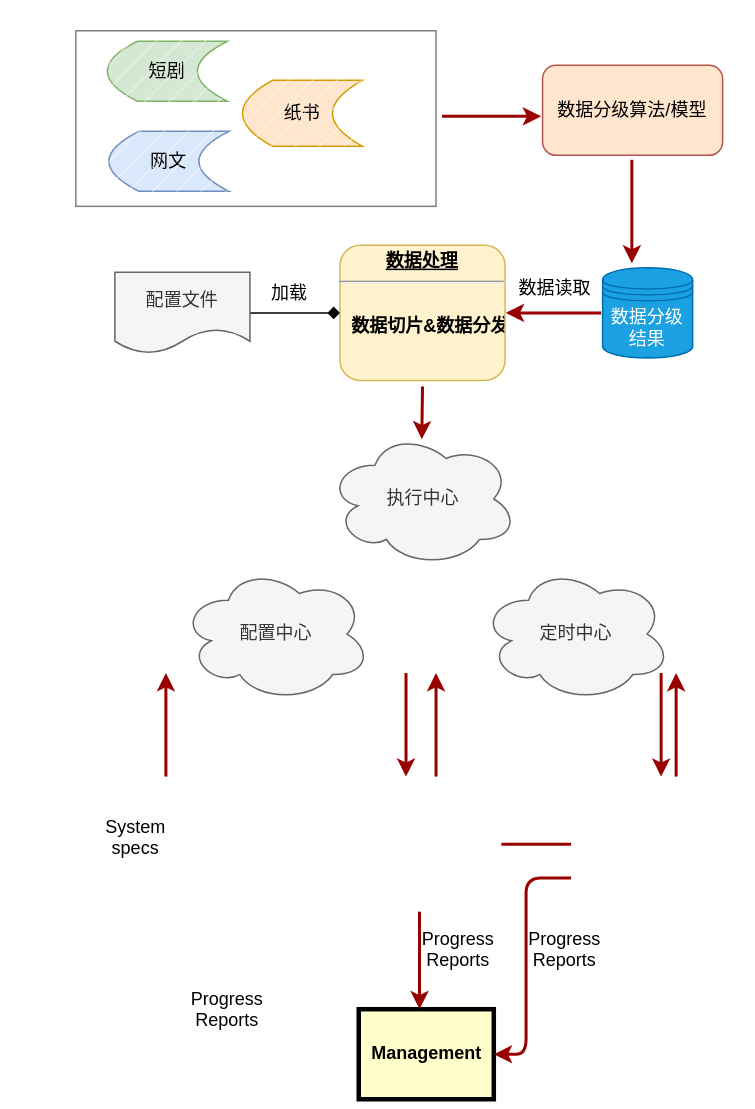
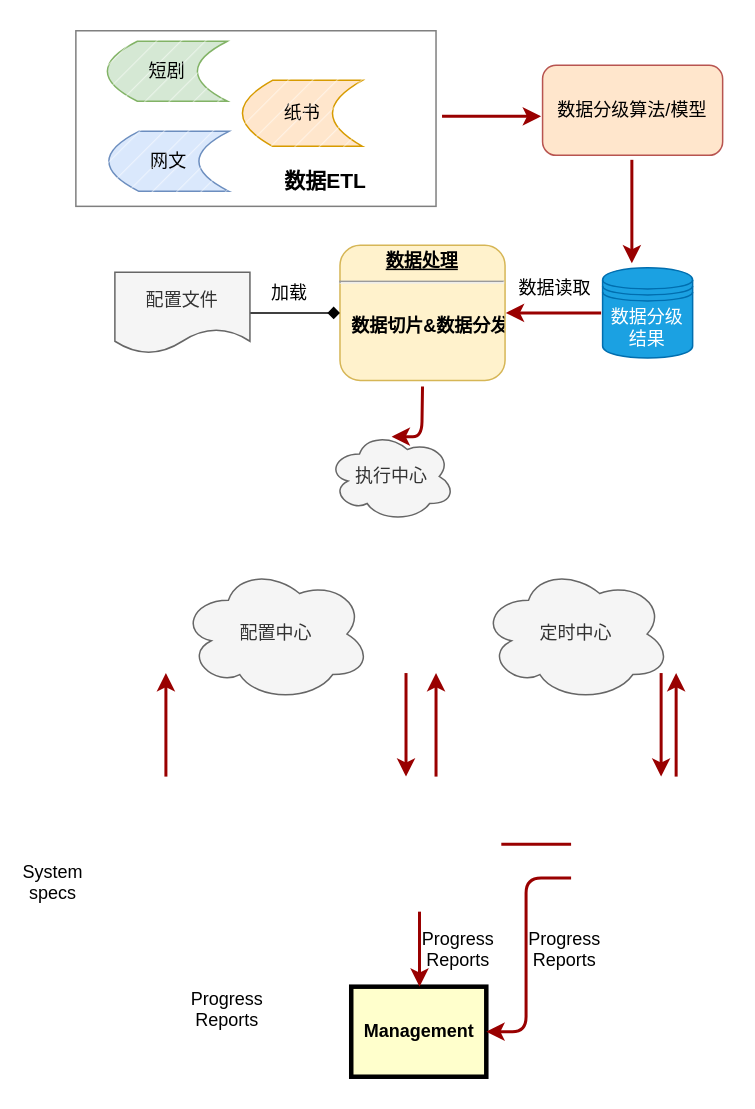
  <mxCell id="0" />
  <mxCell id="1" parent="0" />
  <mxCell id="2" value="&lt;p style=&quot;margin: 0px; margin-top: 4px; text-align: center; text-decoration: underline;&quot;&gt;&lt;strong&gt;数据处理&lt;br&gt;&lt;/strong&gt;&lt;/p&gt;&lt;hr&gt;&lt;p style=&quot;margin: 0px; margin-left: 8px;&quot;&gt;&lt;br&gt;&lt;/p&gt;&lt;p style=&quot;margin: 0px; margin-left: 8px;&quot;&gt;数据切片&amp;amp;数据分发&lt;/p&gt;" style="verticalAlign=middle;align=center;overflow=fill;fontSize=12;fontFamily=Helvetica;html=1;rounded=1;fontStyle=1;strokeWidth=1;fillColor=#fff2cc;strokeColor=#d6b656;" parent="1" vertex="1"><mxGeometry x="226" y="163" width="110" height="90" as="geometry" /></mxCell>
- <mxCell id="3" value="Management" style="whiteSpace=wrap;align=center;verticalAlign=middle;fontStyle=1;strokeWidth=3;fillColor=#FFFFCC" parent="1" vertex="1"><mxGeometry x="238.5" y="672" width="90" height="60" as="geometry" /></mxCell>
+ <mxCell id="3" value="Management" style="whiteSpace=wrap;align=center;verticalAlign=middle;fontStyle=1;strokeWidth=3;fillColor=#FFFFCC" parent="1" vertex="1"><mxGeometry x="233.5" y="657" width="90" height="60" as="geometry" /></mxCell>
  <mxCell id="4" value="" style="endArrow=none;noEdgeStyle=1;strokeColor=#990000;strokeWidth=2" parent="1" edge="1"><mxGeometry relative="1" as="geometry"><mxPoint x="380" y="562" as="sourcePoint" /><mxPoint x="333.5" y="562" as="targetPoint" /></mxGeometry></mxCell>
  <mxCell id="5" value="" style="edgeStyle=elbowEdgeStyle;elbow=horizontal;strokeColor=#990000;strokeWidth=2" parent="1" edge="1"><mxGeometry width="100" height="100" relative="1" as="geometry"><mxPoint x="450" y="517" as="sourcePoint" /><mxPoint x="450" y="448" as="targetPoint" /><Array as="points"><mxPoint x="450" y="477" /></Array></mxGeometry></mxCell>
  <mxCell id="6" value="" style="edgeStyle=elbowEdgeStyle;elbow=horizontal;strokeColor=#990000;strokeWidth=2" parent="1" edge="1"><mxGeometry width="100" height="100" relative="1" as="geometry"><mxPoint x="440" y="448" as="sourcePoint" /><mxPoint x="440" y="517" as="targetPoint" /><Array as="points"><mxPoint x="440" y="487" /></Array></mxGeometry></mxCell>
  <mxCell id="7" value="" style="edgeStyle=elbowEdgeStyle;elbow=horizontal;exitX=0;exitY=0.75;strokeColor=#990000;strokeWidth=2" parent="1" target="3" edge="1"><mxGeometry width="100" height="100" relative="1" as="geometry"><mxPoint x="380" y="584.5" as="sourcePoint" /><mxPoint x="400" y="637" as="targetPoint" /><Array as="points"><mxPoint x="350" y="637" /></Array></mxGeometry></mxCell>
  <mxCell id="8" value="Progress&#10;Reports" style="text;spacingTop=-5;align=center" parent="1" vertex="1"><mxGeometry x="361" y="617" width="30" height="20" as="geometry" /></mxCell>
  <mxCell id="9" value="" style="edgeStyle=elbowEdgeStyle;elbow=horizontal;strokeColor=#990000;strokeWidth=2" parent="1" target="3" edge="1"><mxGeometry width="100" height="100" relative="1" as="geometry"><mxPoint x="279" y="607" as="sourcePoint" /><mxPoint x="110" y="657" as="targetPoint" /></mxGeometry></mxCell>
  <mxCell id="10" value="Progress&#10;Reports" style="text;spacingTop=-5;align=center" parent="1" vertex="1"><mxGeometry x="290" y="617" width="30" height="20" as="geometry" /></mxCell>
  <mxCell id="11" value="" style="edgeStyle=elbowEdgeStyle;elbow=horizontal;strokeColor=#990000;strokeWidth=2;exitX=1;exitY=0.5;exitDx=0;exitDy=0;" parent="1" edge="1"><mxGeometry width="100" height="100" relative="1" as="geometry"><mxPoint x="294" y="77" as="sourcePoint" /><mxPoint x="360" y="77" as="targetPoint" /><Array as="points" /></mxGeometry></mxCell>
  <mxCell id="12" value="Progress&#10;Reports" style="text;spacingTop=-5;align=center" parent="1" vertex="1"><mxGeometry x="136" y="657" width="30" height="20" as="geometry" /></mxCell>
  <mxCell id="13" value="" style="edgeStyle=elbowEdgeStyle;elbow=horizontal;strokeColor=#990000;strokeWidth=2" parent="1" edge="1"><mxGeometry width="100" height="100" relative="1" as="geometry"><mxPoint x="270" y="448" as="sourcePoint" /><mxPoint x="270" y="517" as="targetPoint" /><Array as="points"><mxPoint x="270" y="477" /></Array></mxGeometry></mxCell>
  <mxCell id="14" value="" style="edgeStyle=elbowEdgeStyle;elbow=horizontal;strokeColor=#990000;strokeWidth=2" parent="1" edge="1"><mxGeometry width="100" height="100" relative="1" as="geometry"><mxPoint x="290" y="517" as="sourcePoint" /><mxPoint x="290" y="448" as="targetPoint" /><Array as="points"><mxPoint x="290" y="477" /></Array></mxGeometry></mxCell>
  <mxCell id="15" value="" style="edgeStyle=elbowEdgeStyle;elbow=horizontal;strokeColor=#990000;strokeWidth=2;entryX=0.502;entryY=0.058;entryDx=0;entryDy=0;entryPerimeter=0;" parent="1" target="26" edge="1"><mxGeometry width="100" height="100" relative="1" as="geometry"><mxPoint x="281" y="257" as="sourcePoint" /><mxPoint x="281" y="287" as="targetPoint" /><Array as="points"><mxPoint x="280.5" y="276" /></Array></mxGeometry></mxCell>
  <mxCell id="16" value="" style="edgeStyle=elbowEdgeStyle;elbow=horizontal;strokeColor=#990000;strokeWidth=2" parent="1" edge="1"><mxGeometry width="100" height="100" relative="1" as="geometry"><mxPoint x="110" y="517" as="sourcePoint" /><mxPoint x="110" y="448" as="targetPoint" /><Array as="points"><mxPoint x="110" y="477" /></Array></mxGeometry></mxCell>
- <mxCell id="17" value="System&#10;specs" style="text;spacingTop=-5;align=center" parent="1" vertex="1"><mxGeometry x="75" y="542" width="30" height="20" as="geometry" /></mxCell>
+ <mxCell id="17" value="System&#10;specs" style="text;spacingTop=-5;align=center" parent="1" vertex="1"><mxGeometry x="20" y="572" width="30" height="20" as="geometry" /></mxCell>
  <mxCell id="18" value="网文" style="shape=dataStorage;whiteSpace=wrap;html=1;fixedSize=1;fillColor=#dae8fc;strokeColor=#6c8ebf;size=20;" vertex="1" parent="1"><mxGeometry x="72" y="87" width="80" height="40" as="geometry" /></mxCell>
  <mxCell id="19" value="短剧" style="shape=dataStorage;whiteSpace=wrap;html=1;fixedSize=1;fillColor=#d5e8d4;strokeColor=#82b366;" vertex="1" parent="1"><mxGeometry x="71" y="27" width="80" height="40" as="geometry" /></mxCell>
  <mxCell id="20" value="纸书" style="shape=dataStorage;whiteSpace=wrap;html=1;fixedSize=1;fillColor=#ffe6cc;strokeColor=#d79b00;" vertex="1" parent="1"><mxGeometry x="161" y="53" width="80" height="44" as="geometry" /></mxCell>
  <mxCell id="21" value="数据分级算法/模型" style="rounded=1;whiteSpace=wrap;html=1;fillColor=#ffe6cc;strokeColor=#b85450;" vertex="1" parent="1"><mxGeometry x="361" y="43" width="120" height="60" as="geometry" /></mxCell>
  <mxCell id="22" value="" style="rounded=0;whiteSpace=wrap;html=1;fillStyle=hatch;opacity=50;" vertex="1" parent="1"><mxGeometry x="50" y="20" width="240" height="117" as="geometry" /></mxCell>
  <mxCell id="23" value="数据分级结果" style="shape=datastore;whiteSpace=wrap;html=1;fillColor=#1ba1e2;fontColor=#ffffff;strokeColor=#006EAF;" vertex="1" parent="1"><mxGeometry x="401" y="178" width="60" height="60" as="geometry" /></mxCell>
  <mxCell id="24" value="" style="edgeStyle=orthogonalEdgeStyle;rounded=0;orthogonalLoop=1;jettySize=auto;html=1;endArrow=diamond;" edge="1" parent="1" source="25" target="2"><mxGeometry relative="1" as="geometry" /></mxCell>
  <mxCell id="25" value="配置文件" style="shape=document;whiteSpace=wrap;html=1;boundedLbl=1;fillColor=#f5f5f5;fontColor=#333333;strokeColor=#666666;" vertex="1" parent="1"><mxGeometry x="76" y="181" width="90" height="54" as="geometry" /></mxCell>
- <mxCell id="26" value="执行中心" style="ellipse;shape=cloud;whiteSpace=wrap;html=1;fillColor=#f5f5f5;fontColor=#333333;strokeColor=#666666;" vertex="1" parent="1"><mxGeometry x="217.75" y="287" width="126.5" height="90" as="geometry" /></mxCell>
+ <mxCell id="26" value="执行中心" style="ellipse;shape=cloud;whiteSpace=wrap;html=1;fillColor=#f5f5f5;fontColor=#333333;strokeColor=#666666;" vertex="1" parent="1"><mxGeometry x="217.75" y="287" width="85" height="60" as="geometry" /></mxCell>
  <mxCell id="27" value="配置中心" style="ellipse;shape=cloud;whiteSpace=wrap;html=1;fillColor=#f5f5f5;fontColor=#333333;strokeColor=#666666;" vertex="1" parent="1"><mxGeometry x="120" y="377" width="126.5" height="90" as="geometry" /></mxCell>
  <mxCell id="28" value="定时中心" style="ellipse;shape=cloud;whiteSpace=wrap;html=1;fillColor=#f5f5f5;fontColor=#333333;strokeColor=#666666;" vertex="1" parent="1"><mxGeometry x="320" y="377" width="126.5" height="90" as="geometry" /></mxCell>
  <mxCell id="29" value="" style="edgeStyle=elbowEdgeStyle;elbow=vertical;strokeColor=#990000;strokeWidth=2" edge="1" parent="1"><mxGeometry width="100" height="100" relative="1" as="geometry"><mxPoint x="400" y="208" as="sourcePoint" /><mxPoint x="336.5" y="207.5" as="targetPoint" /></mxGeometry></mxCell>
  <mxCell id="30" value="" style="edgeStyle=elbowEdgeStyle;elbow=horizontal;strokeColor=#990000;strokeWidth=2" edge="1" parent="1"><mxGeometry width="100" height="100" relative="1" as="geometry"><mxPoint x="420.5" y="106" as="sourcePoint" /><mxPoint x="420.5" y="175" as="targetPoint" /><Array as="points"><mxPoint x="420.5" y="135" /></Array></mxGeometry></mxCell>
+ <mxCell id="31" value="&lt;font style=&quot;font-size: 14px;&quot;&gt;数据ETL&lt;/font&gt;" style="text;strokeColor=none;fillColor=none;html=1;fontSize=24;fontStyle=1;verticalAlign=middle;align=center;" vertex="1" parent="1"><mxGeometry x="161" y="107" width="109" height="20" as="geometry" /></mxCell>
  <mxCell id="32" value="&lt;font style=&quot;font-size: 12px; font-weight: normal;&quot;&gt;数据读取&lt;/font&gt;" style="text;strokeColor=none;fillColor=none;html=1;fontSize=24;fontStyle=1;verticalAlign=middle;align=center;" vertex="1" parent="1"><mxGeometry x="314" y="178" width="109" height="20" as="geometry" /></mxCell>
  <mxCell id="33" value="&lt;font style=&quot;font-size: 12px; font-weight: normal;&quot;&gt;加载&lt;/font&gt;" style="text;strokeColor=none;fillColor=none;html=1;fontSize=24;fontStyle=1;verticalAlign=middle;align=center;" vertex="1" parent="1"><mxGeometry x="137.5" y="181" width="109" height="20" as="geometry" /></mxCell>
